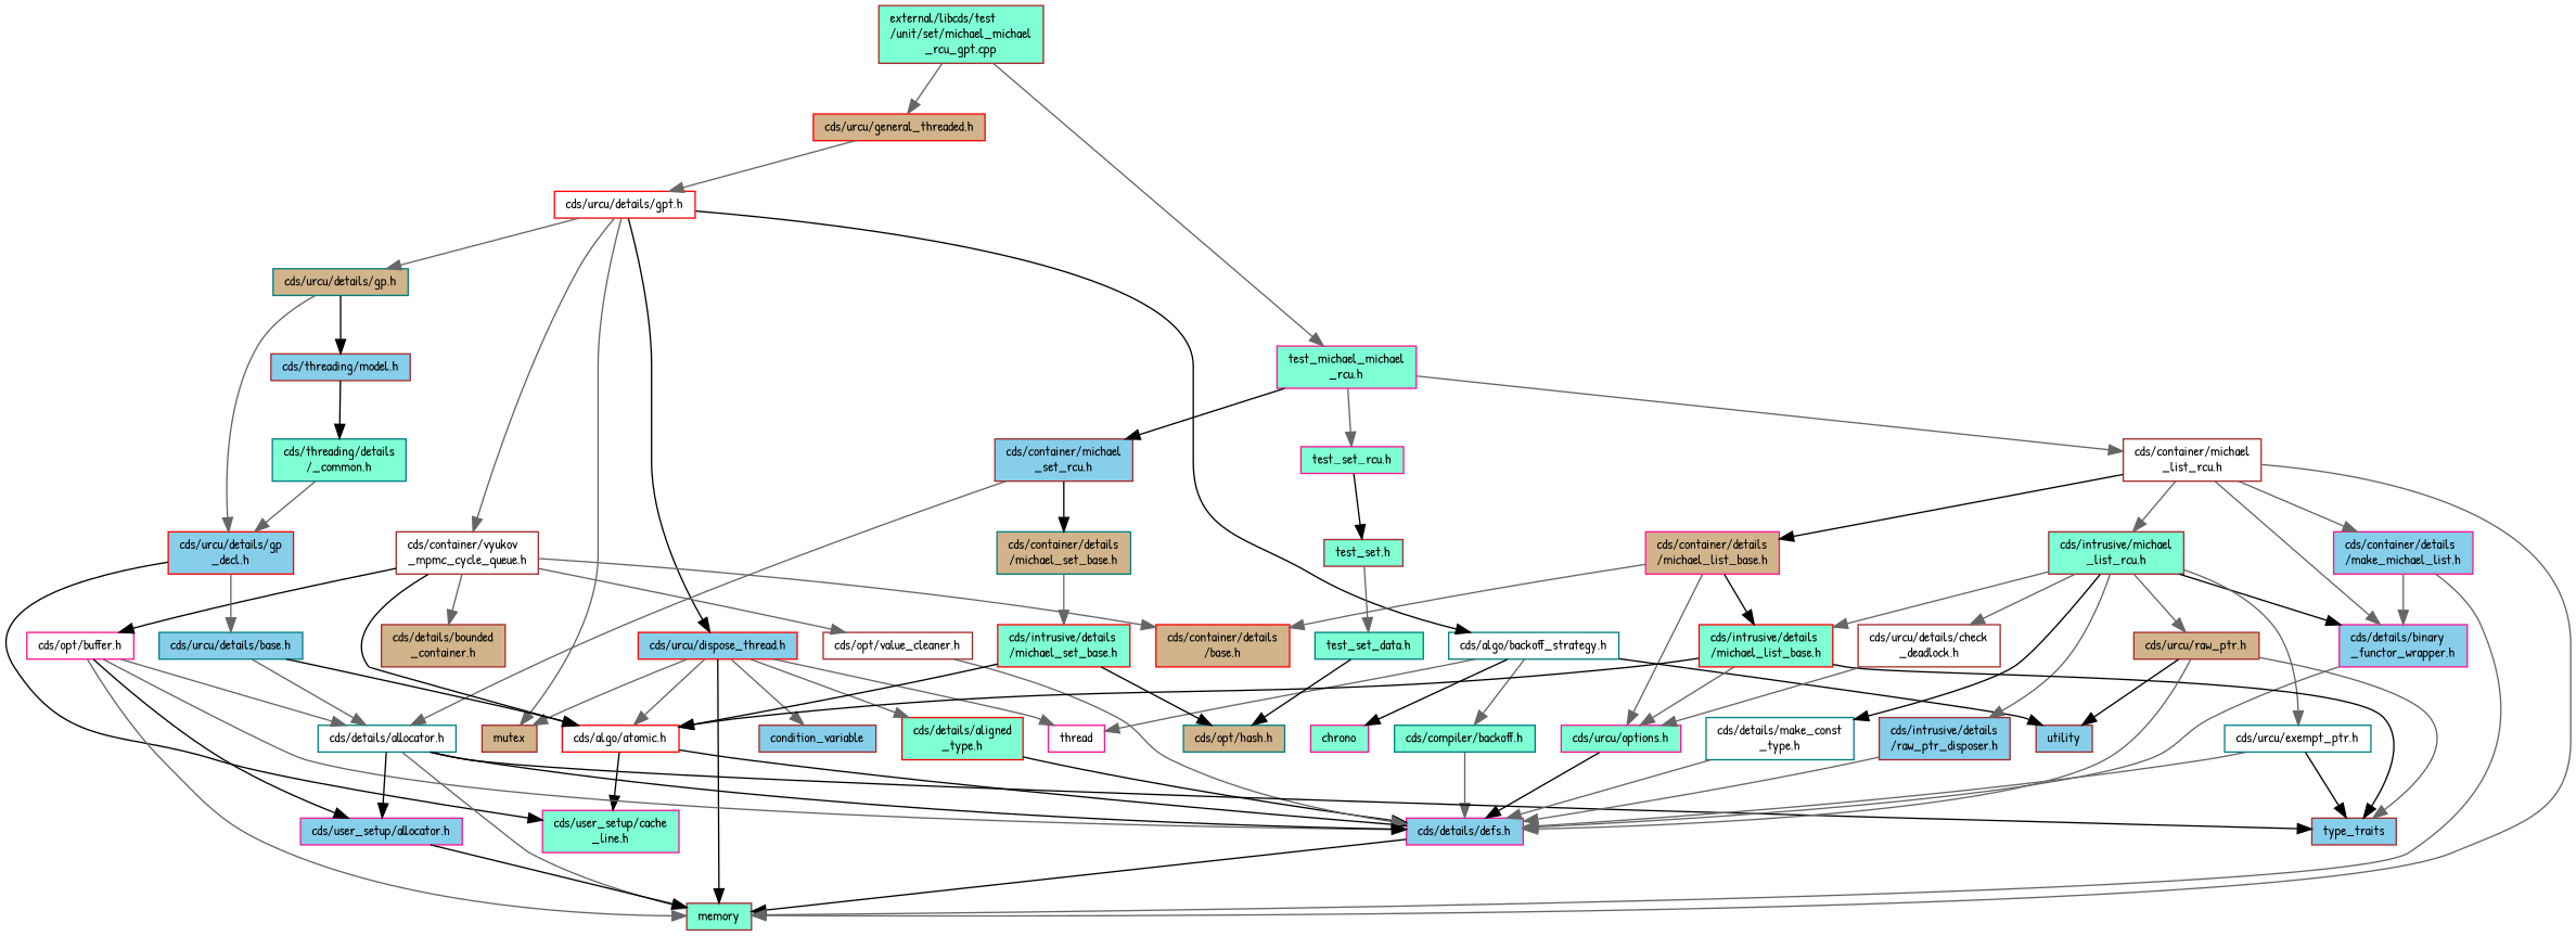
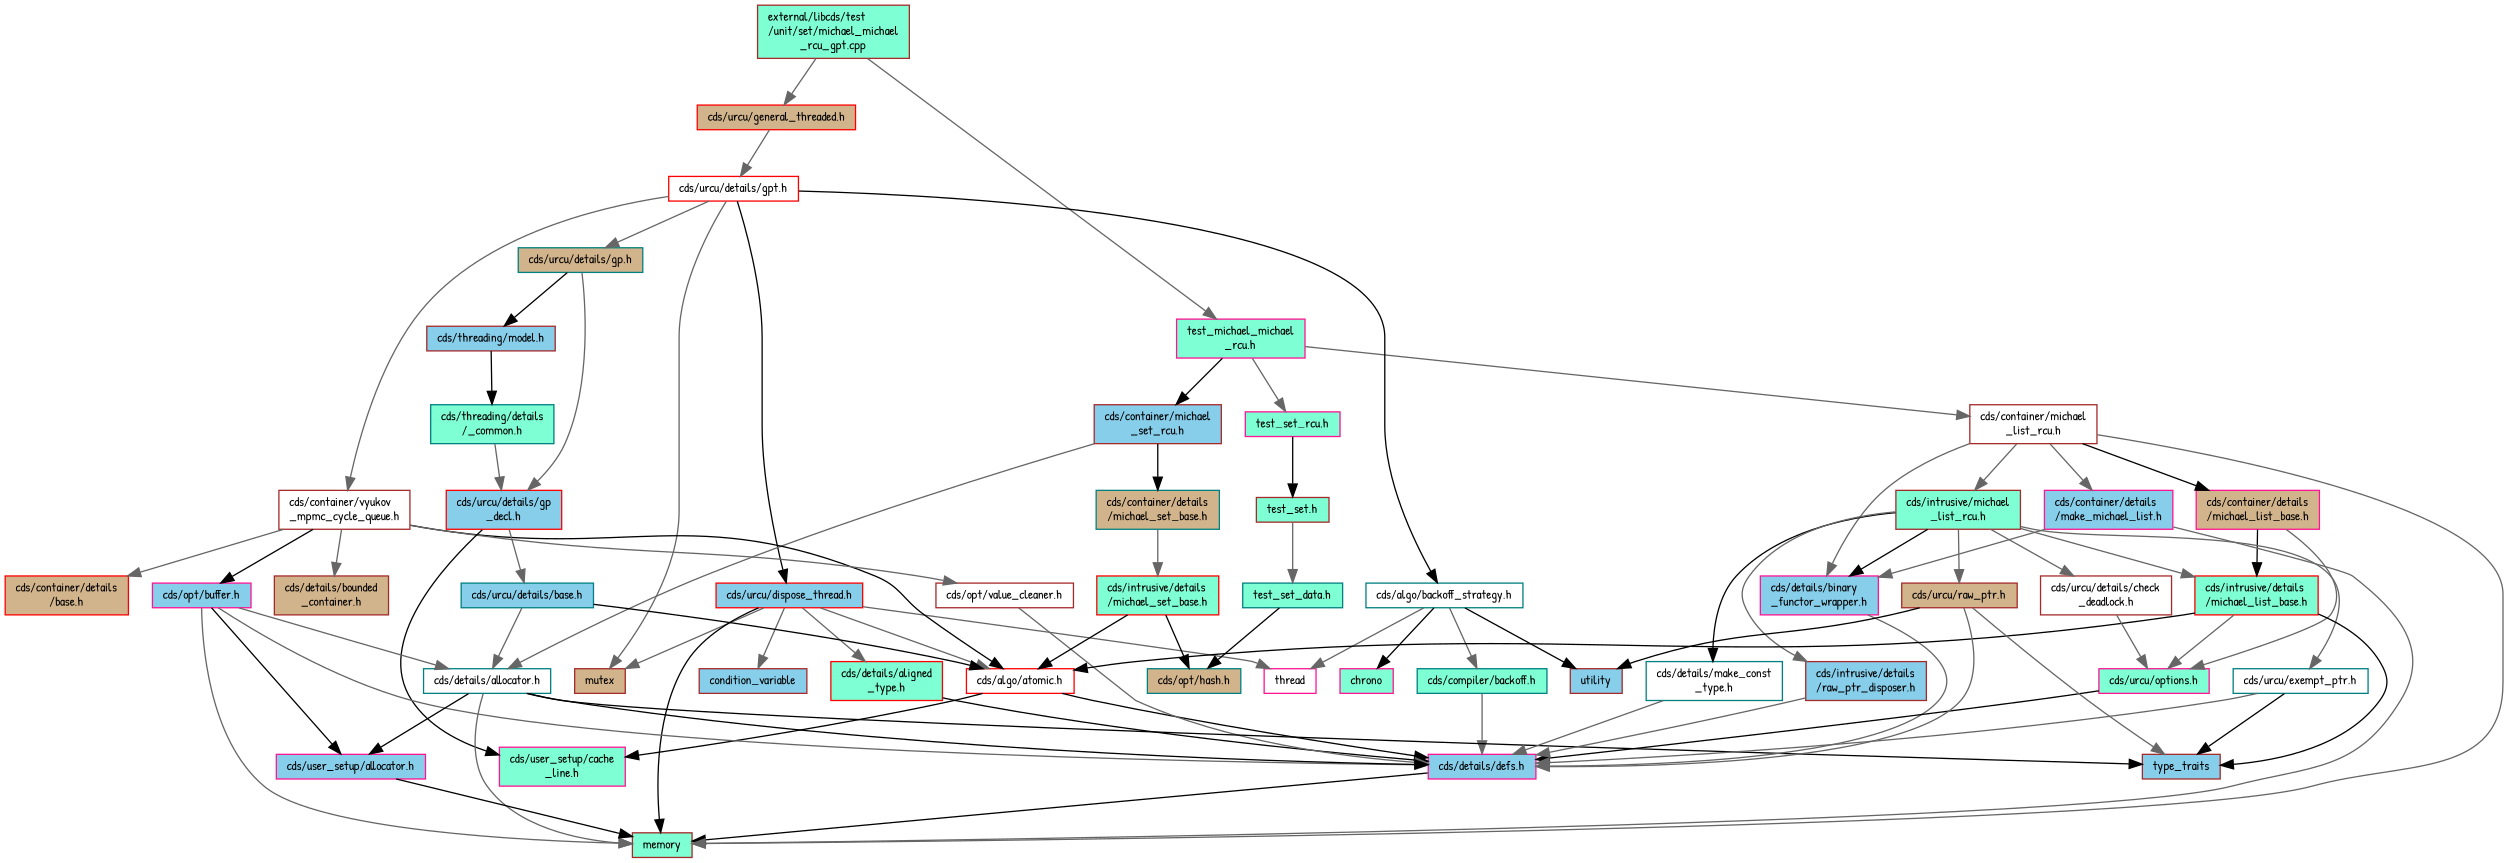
  digraph {
    fontname="Patrick Hand"
    node [color=brown fillcolor=aquamarine fontname="Patrick Hand" fontsize=10 shape=box style=filled]
    edge [color=gray40 fontname="Patrick Hand" fontsize=10 labelfontname=Helvetica labelfontsize=10 style=solid]
    n1 [fontcolor=black height=0.2 label="external/libcds/test\l/unit/set/michael_michael\l_rcu_gpt.cpp" width=0.4]
    n2 [color=red fillcolor=tan height=0.2 label="cds/urcu/general_threaded.h" width=0.4]
    n3 [color=deeppink height=0.2 label="test_michael_michael\l_rcu.h" width=0.4]
    n4 [color=red fillcolor=white height=0.2 label="cds/urcu/details/gpt.h" width=0.4]
    n5 [color=deeppink height=0.2 label="test_set_rcu.h" width=0.4]
    n6 [fillcolor=white height=0.2 label="cds/container/michael\l_list_rcu.h" width=0.4]
    n7 [fillcolor=skyblue height=0.2 label="cds/container/michael\l_set_rcu.h" width=0.4]
    n8 [fillcolor=tan height=0.2 label=mutex width=0.4]
    n9 [color=teal fillcolor=tan height=0.2 label="cds/urcu/details/gp.h" width=0.4]
    n10 [color=red fillcolor=skyblue height=0.2 label="cds/urcu/dispose_thread.h" width=0.4]
    n11 [color=teal fillcolor=white height=0.2 label="cds/algo/backoff_strategy.h" width=0.4]
    n12 [fillcolor=white height=0.2 label="cds/container/vyukov\l_mpmc_cycle_queue.h" width=0.4]
    n13 [color=red fillcolor=skyblue height=0.2 label="cds/urcu/details/gp\l_decl.h" width=0.4]
    n14 [fillcolor=skyblue height=0.2 label="cds/threading/model.h" width=0.4]
    n15 [color=red fillcolor=white height=0.2 label="cds/algo/atomic.h" width=0.4]
    n16 [height=0.2 label=memory width=0.4]
    n17 [color=deeppink fillcolor=white height=0.2 label=thread width=0.4]
    n18 [fillcolor=skyblue height=0.2 label=condition_variable width=0.4]
    n19 [color=red height=0.2 label="cds/details/aligned\l_type.h" width=0.4]
    n20 [fillcolor=skyblue height=0.2 label=utility width=0.4]
    n21 [color=deeppink height=0.2 label=chrono width=0.4]
    n22 [color=teal height=0.2 label="cds/compiler/backoff.h" width=0.4]
    n23 [color=red fillcolor=tan height=0.2 label="cds/container/details\l/base.h" width=0.4]
-   n24 [color=deeppink fillcolor=white height=0.2 label="cds/opt/buffer.h" width=0.4]
+   n24 [color=deeppink fillcolor=skyblue height=0.2 label="cds/opt/buffer.h" width=0.4]
    n25 [fillcolor=white height=0.2 label="cds/opt/value_cleaner.h" width=0.4]
    n26 [fillcolor=tan height=0.2 label="cds/details/bounded\l_container.h" width=0.4]
    n27 [color=teal fillcolor=skyblue height=0.2 label="cds/urcu/details/base.h" width=0.4]
    n28 [color=deeppink height=0.2 label="cds/user_setup/cache\l_line.h" width=0.4]
    n29 [color=teal height=0.2 label="cds/threading/details\l/_common.h" width=0.4]
    n30 [color=teal fillcolor=white height=0.2 label="cds/details/allocator.h" width=0.4]
    n31 [color=deeppink fillcolor=skyblue height=0.2 label="cds/details/defs.h" width=0.4]
    n32 [fillcolor=skyblue height=0.2 label=type_traits width=0.4]
    n33 [color=deeppink fillcolor=skyblue height=0.2 label="cds/user_setup/allocator.h" width=0.4]
    n34 [height=0.2 label="test_set.h" width=0.4]
    n35 [color=deeppink fillcolor=tan height=0.2 label="cds/container/details\l/michael_list_base.h" width=0.4]
    n36 [height=0.2 label="cds/intrusive/michael\l_list_rcu.h" width=0.4]
    n37 [color=deeppink fillcolor=skyblue height=0.2 label="cds/details/binary\l_functor_wrapper.h" width=0.4]
    n38 [color=deeppink fillcolor=skyblue height=0.2 label="cds/container/details\l/make_michael_list.h" width=0.4]
    n39 [color=teal fillcolor=tan height=0.2 label="cds/container/details\l/michael_set_base.h" width=0.4]
    n40 [color=teal height=0.2 label="test_set_data.h" width=0.4]
    n41 [color=teal fillcolor=tan height=0.2 label="cds/opt/hash.h" width=0.4]
    n42 [color=red height=0.2 label="cds/intrusive/details\l/michael_list_base.h" width=0.4]
    n43 [color=deeppink height=0.2 label="cds/urcu/options.h" width=0.4]
    n44 [fillcolor=white height=0.2 label="cds/urcu/details/check\l_deadlock.h" width=0.4]
    n45 [color=teal fillcolor=white height=0.2 label="cds/details/make_const\l_type.h" width=0.4]
    n46 [color=teal fillcolor=white height=0.2 label="cds/urcu/exempt_ptr.h" width=0.4]
    n47 [fillcolor=tan height=0.2 label="cds/urcu/raw_ptr.h" width=0.4]
    n48 [fillcolor=skyblue height=0.2 label="cds/intrusive/details\l/raw_ptr_disposer.h" width=0.4]
    n49 [color=red height=0.2 label="cds/intrusive/details\l/michael_set_base.h" width=0.4]
    n1 -> n2
    n1 -> n3
    n2 -> n4
    n3 -> n5
    n3 -> n6
    n3 -> n7 [color=black]
    n4 -> n8
    n4 -> n9
    n4 -> n10 [color=black]
    n4 -> n11 [color=black]
    n4 -> n12
    n5 -> n34 [color=black]
    n6 -> n16
    n6 -> n35 [color=black]
    n6 -> n36
    n6 -> n37
    n6 -> n38
    n7 -> n30
    n7 -> n39 [color=black]
    n9 -> n13
    n9 -> n14 [color=black]
    n10 -> n8
    n10 -> n15
    n10 -> n16 [color=black]
    n10 -> n17
    n10 -> n18
    n10 -> n19
    n11 -> n17
    n11 -> n20 [color=black]
    n11 -> n21 [color=black]
    n11 -> n22
    n12 -> n15 [color=black]
    n12 -> n23
    n12 -> n24 [color=black]
    n12 -> n25
    n12 -> n26
    n13 -> n27
    n13 -> n28 [color=black]
    n14 -> n29 [color=black]
    n15 -> n28 [color=black]
    n15 -> n31 [color=black]
    n19 -> n31 [color=black]
    n22 -> n31
    n24 -> n16
    n24 -> n30
    n24 -> n31
    n24 -> n33 [color=black]
    n25 -> n31
    n27 -> n15 [color=black]
    n27 -> n30
    n29 -> n13
    n30 -> n16
    n30 -> n31 [color=black]
    n30 -> n32 [color=black]
    n30 -> n33 [color=black]
    n31 -> n16 [color=black]
    n33 -> n16 [color=black]
    n34 -> n40
-   n35 -> n23
    n35 -> n42 [color=black]
    n35 -> n43
    n36 -> n37 [color=black]
    n36 -> n42
    n36 -> n44
    n36 -> n45 [color=black]
    n36 -> n46
    n36 -> n47
    n36 -> n48
    n37 -> n31
    n38 -> n16
    n38 -> n37
    n39 -> n49
    n40 -> n41 [color=black]
    n42 -> n15 [color=black]
    n42 -> n32 [color=black]
    n42 -> n43
    n43 -> n31 [color=black]
    n44 -> n43
    n45 -> n31
    n46 -> n31
    n46 -> n32 [color=black]
    n47 -> n20 [color=black]
    n47 -> n31
    n47 -> n32
    n48 -> n31
    n49 -> n15 [color=black]
    n49 -> n41 [color=black]
  }
